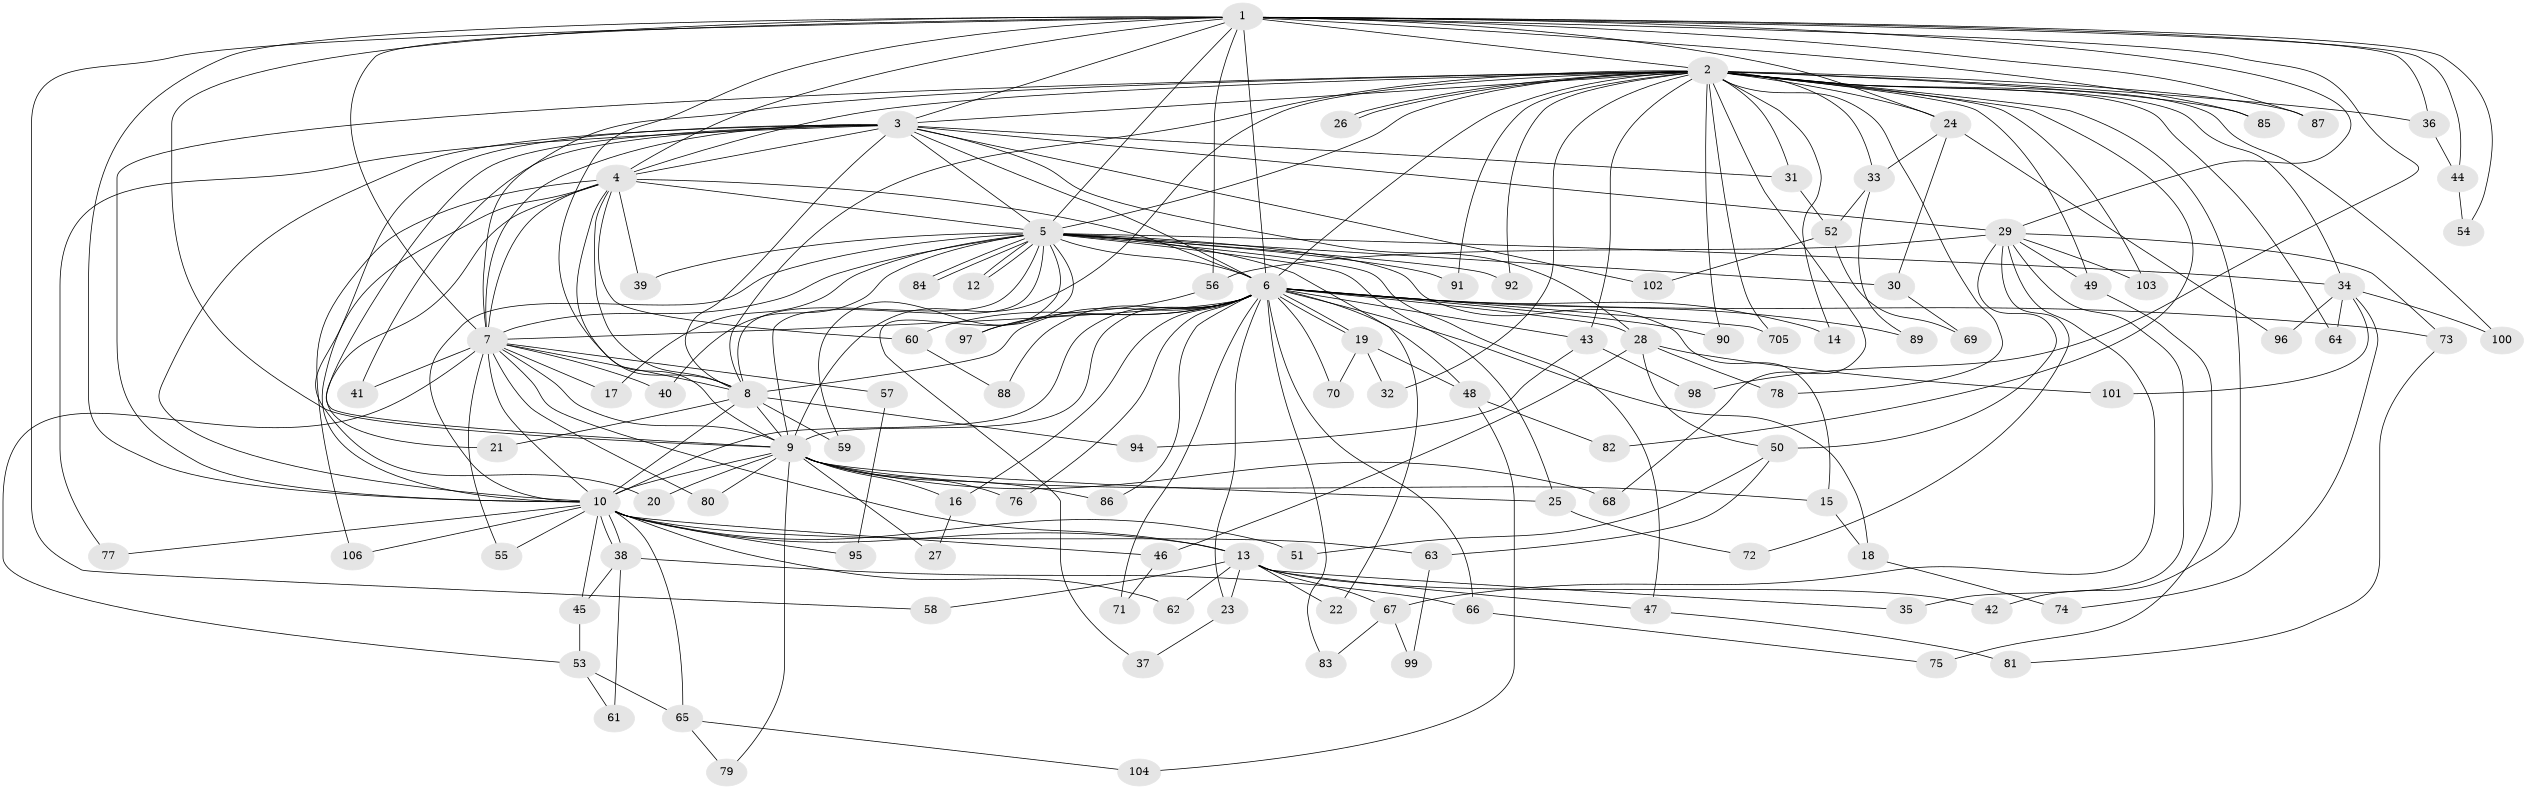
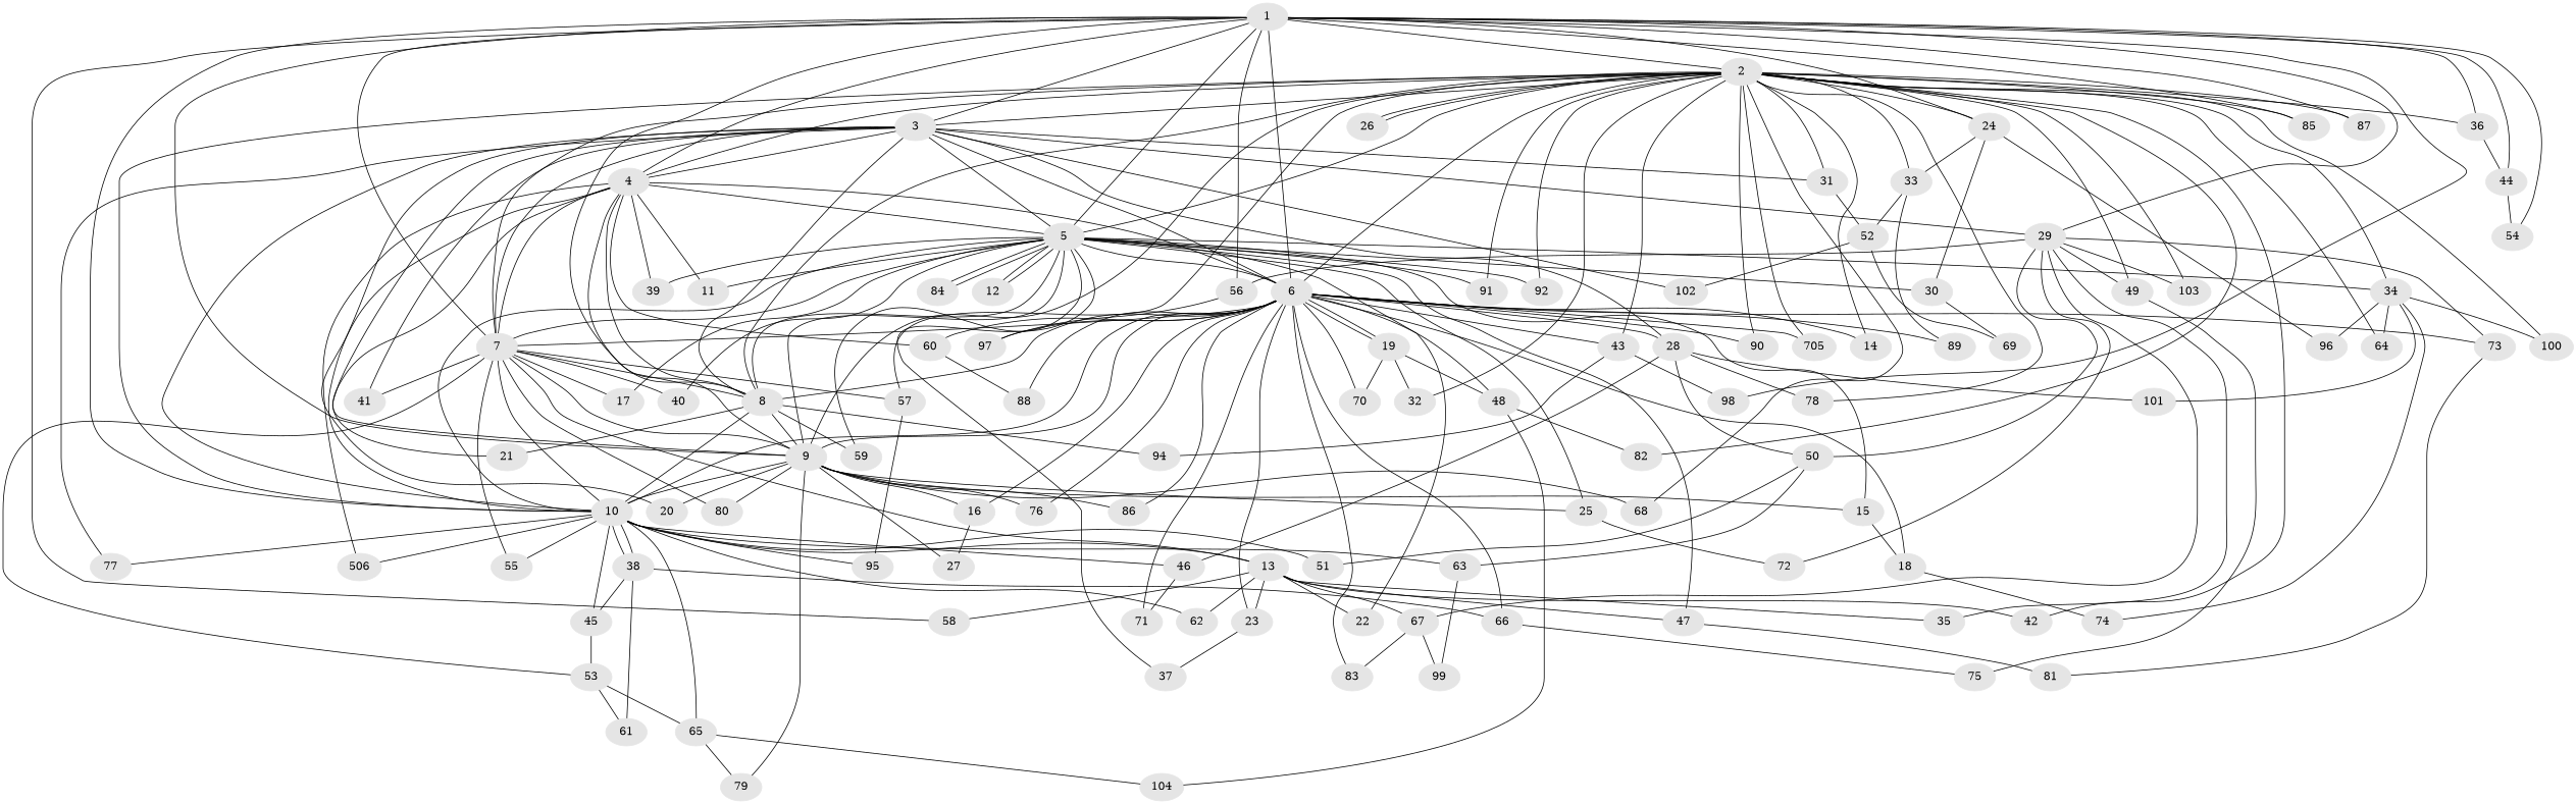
  graph {
    node [color=gray90 style=filled]
    1
    2
    3
    4
    5
    6
    7
    8
    9
    10
    24
    29
    36
    44
    54
    56
    58
    85
    87
    98
    14
    26
    31
    32
    33
    34
    42
    43
    49
    57
    64
    68
    78
    82
    90
    91
    92
    100
    103
    n40 [label=705]
    20
    28
    41
    77
    102
+   11
    21
    39
    60
-   106
+   106 [label=506]
    12
    15
    17
    22
    25
    30
    37
    40
    47
    59
    84
    16
    18
    19
    23
    48
    66
    70
    71
    73
    76
    83
    86
    88
    89
    97
    13
    53
    55
    80
    94
    27
    79
    38
    45
    46
    51
    62
    63
    65
    95
    96
    35
    67
    72
    50
    52
    74
    101
    75
    69
    81
    104
    61
    99
    1 -- 2
    1 -- 3
    1 -- 4
    1 -- 5
    1 -- 6
    1 -- 7
    1 -- 8
    1 -- 9
    1 -- 10
    1 -- 24
    1 -- 29
    1 -- 36
    1 -- 44
    1 -- 54
    1 -- 56
    1 -- 58
    1 -- 85
    1 -- 87
    1 -- 98
    2 -- 3
    2 -- 4
    2 -- 5
    2 -- 6
    2 -- 7
    2 -- 8
    2 -- 9
    2 -- 10
    2 -- 24
    2 -- 36
    2 -- 85
    2 -- 87
    2 -- 14
    2 -- 26
    2 -- 26
    2 -- 31
    2 -- 32
    2 -- 33
    2 -- 34
    2 -- 42
    2 -- 43
    2 -- 49
+   2 -- 57
    2 -- 64
    2 -- 68
    2 -- 78
    2 -- 82
    2 -- 90
    2 -- 91
    2 -- 92
    2 -- 100
    2 -- 103
    2 -- n40
    3 -- 4
    3 -- 5
    3 -- 6
    3 -- 7
    3 -- 8
    3 -- 9
    3 -- 10
    3 -- 29
    3 -- 31
    3 -- 20
    3 -- 28
    3 -- 41
    3 -- 77
    3 -- 102
    4 -- 5
    4 -- 6
    4 -- 7
    4 -- 8
    4 -- 9
    4 -- 10
+   4 -- 11
    4 -- 21
    4 -- 39
    4 -- 60
    4 -- 106
    5 -- 6
    5 -- 7
    5 -- 8
    5 -- 9
    5 -- 10
    5 -- 34
    5 -- 91
    5 -- 92
+   5 -- 11
    5 -- 39
    5 -- 12
    5 -- 12
    5 -- 15
    5 -- 17
    5 -- 22
    5 -- 25
    5 -- 30
    5 -- 37
    5 -- 40
    5 -- 47
    5 -- 59
    5 -- 84
    5 -- 84
    6 -- 7
    6 -- 8
    6 -- 9
    6 -- 10
    6 -- 14
    6 -- 43
    6 -- 90
    6 -- n40
    6 -- 28
    6 -- 60
    6 -- 16
    6 -- 18
    6 -- 19
    6 -- 19
    6 -- 23
    6 -- 48
    6 -- 66
    6 -- 70
    6 -- 71
    6 -- 73
    6 -- 76
    6 -- 83
    6 -- 86
    6 -- 88
    6 -- 89
    6 -- 97
    7 -- 8
    7 -- 9
    7 -- 10
    7 -- 57
    7 -- 41
    7 -- 17
    7 -- 40
    7 -- 13
    7 -- 53
    7 -- 55
    7 -- 80
    8 -- 9
    8 -- 10
    8 -- 21
    8 -- 59
    8 -- 94
    9 -- 10
    9 -- 68
    9 -- 20
    9 -- 15
    9 -- 25
    9 -- 16
    9 -- 76
    9 -- 86
    9 -- 80
    9 -- 27
    9 -- 79
    10 -- 77
    10 -- 106
    10 -- 13
    10 -- 55
    10 -- 38
    10 -- 38
    10 -- 45
    10 -- 46
    10 -- 51
    10 -- 62
    10 -- 63
    10 -- 65
    10 -- 95
    24 -- 33
    24 -- 30
    24 -- 96
    29 -- 56
    29 -- 49
    29 -- 103
    29 -- 73
    29 -- 35
    29 -- 67
    29 -- 72
    29 -- 50
    36 -- 44
    44 -- 54
    56 -- 97
    31 -- 52
    33 -- 89
    33 -- 52
    34 -- 64
    34 -- 100
    34 -- 96
    34 -- 74
    34 -- 101
    43 -- 98
    43 -- 94
    49 -- 75
    57 -- 95
    28 -- 78
    28 -- 46
    28 -- 50
    28 -- 101
    60 -- 88
    15 -- 18
    25 -- 72
    30 -- 69
    47 -- 81
    16 -- 27
    18 -- 74
    19 -- 32
    19 -- 48
    19 -- 70
    23 -- 37
    48 -- 82
    48 -- 104
    66 -- 75
    73 -- 81
    13 -- 58
    13 -- 42
    13 -- 22
    13 -- 47
    13 -- 23
    13 -- 62
    13 -- 35
    13 -- 67
    53 -- 65
    53 -- 61
    38 -- 66
    38 -- 45
    38 -- 61
    45 -- 53
    46 -- 71
    63 -- 99
    65 -- 79
    65 -- 104
    67 -- 83
    67 -- 99
    50 -- 51
    50 -- 63
    52 -- 102
    52 -- 69
  }
